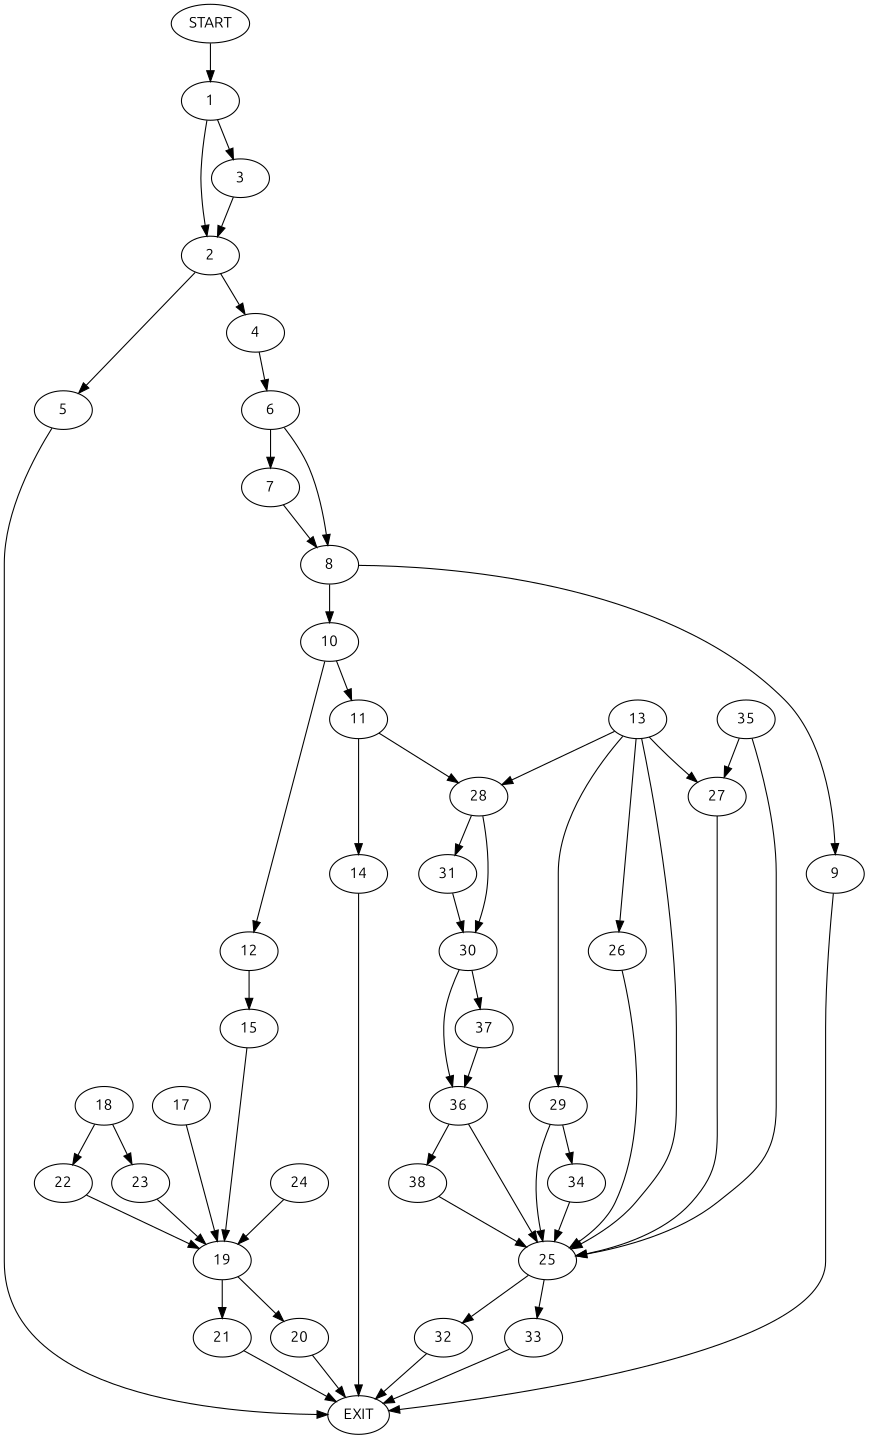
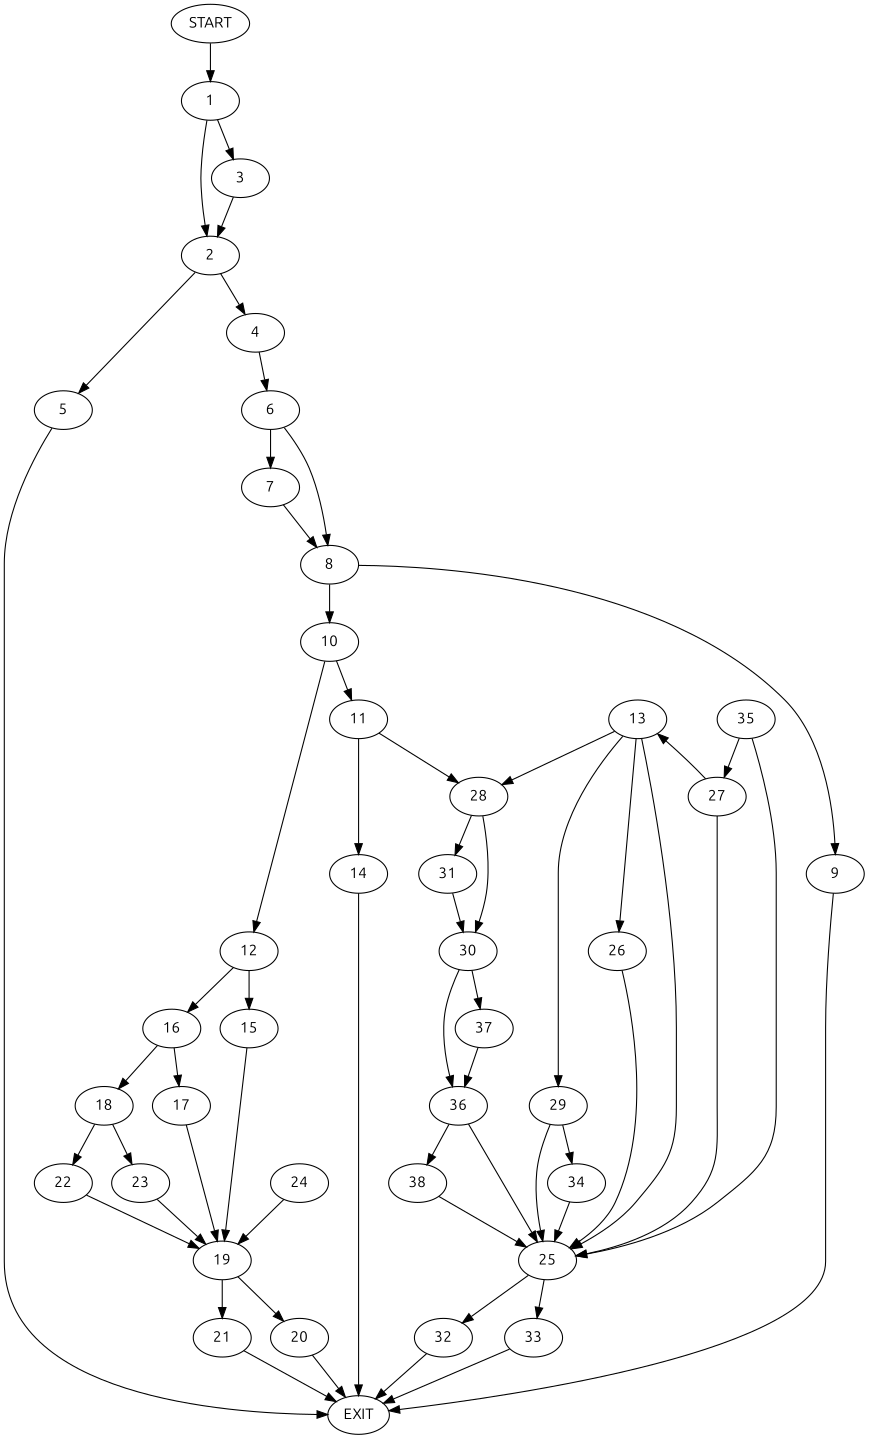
  digraph {
    fontname=Ubuntu
    node [fontname=Ubuntu]
    edge [fontname=Ubuntu]
    n1 [label=START]
    1
    2
    3
    n5 [label=EXIT]
    4
    5
    6
    7
    8
    9
    10
    11
    12
    14
    28
    15
+   16
    13
    25
    26
    27
    29
    19
    17
    18
    32
    33
    30
    31
    34
    20
    21
    22
    23
    24
    35
    36
    37
    38
    n1 -> 1
    1 -> 2
    1 -> 3
    2 -> 4
    2 -> 5
    3 -> 2
    4 -> 6
    5 -> n5
    6 -> 7
    6 -> 8
    7 -> 8
    8 -> 9
    8 -> 10
    9 -> n5
    10 -> 11
    10 -> 12
    11 -> 14
    11 -> 28
    12 -> 15
+   12 -> 16
    14 -> n5
    28 -> 30
    28 -> 31
    15 -> 19
+   16 -> 17
+   16 -> 18
    13 -> 28
    13 -> 25
    13 -> 26
-   13 -> 27
+   27 -> 13
    13 -> 29
    25 -> 32
    25 -> 33
    26 -> 25
    27 -> 25
    29 -> 25
    29 -> 34
    19 -> 20
    19 -> 21
    17 -> 19
    18 -> 22
    18 -> 23
    32 -> n5
    33 -> n5
    30 -> 36
    30 -> 37
    31 -> 30
    34 -> 25
    20 -> n5
    21 -> n5
    22 -> 19
    23 -> 19
    24 -> 19
    35 -> 25
    35 -> 27
    36 -> 25
    36 -> 38
    37 -> 36
    38 -> 25
  }
